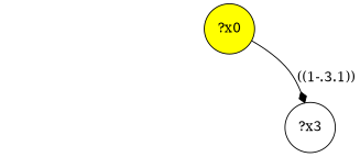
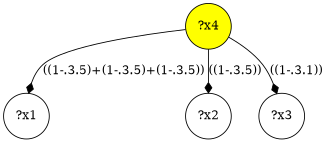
  digraph {
    node [shape=circle]
    edge [arrowhead=diamond]
-   n1 [fillcolor=yellow label="?x0" style="filled,"]
+   n1 [fillcolor=yellow label="?x4" style="filled,"]
+   n2 [label="?x1"]
+   n3 [label="?x2"]
    n4 [label="?x3"]
+   n1 -> n2 [label="((1-.3.5)+(1-.3.5)+(1-.3.5))"]
+   n1 -> n3 [label="((1-.3.5))"]
    n1 -> n4 [label="((1-.3.1))"]
  }
